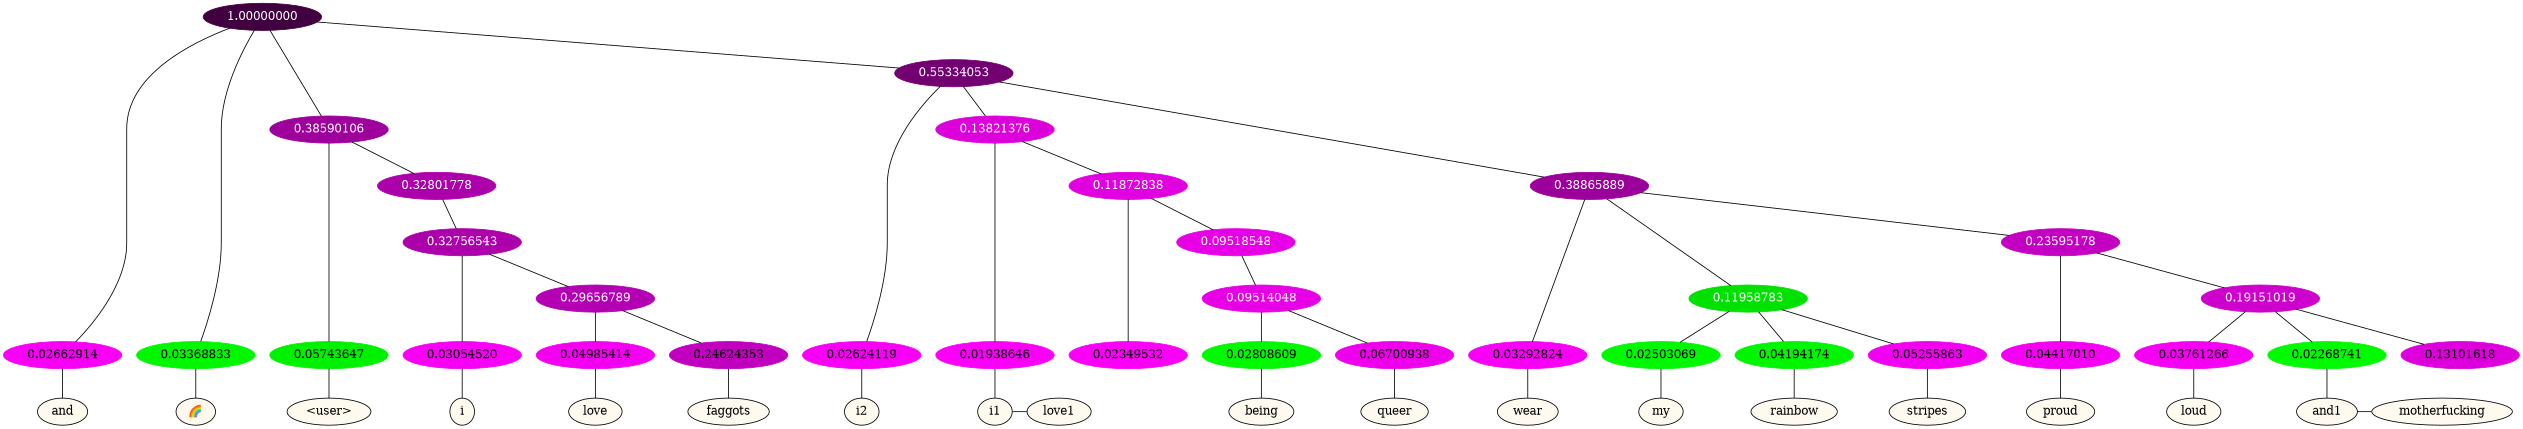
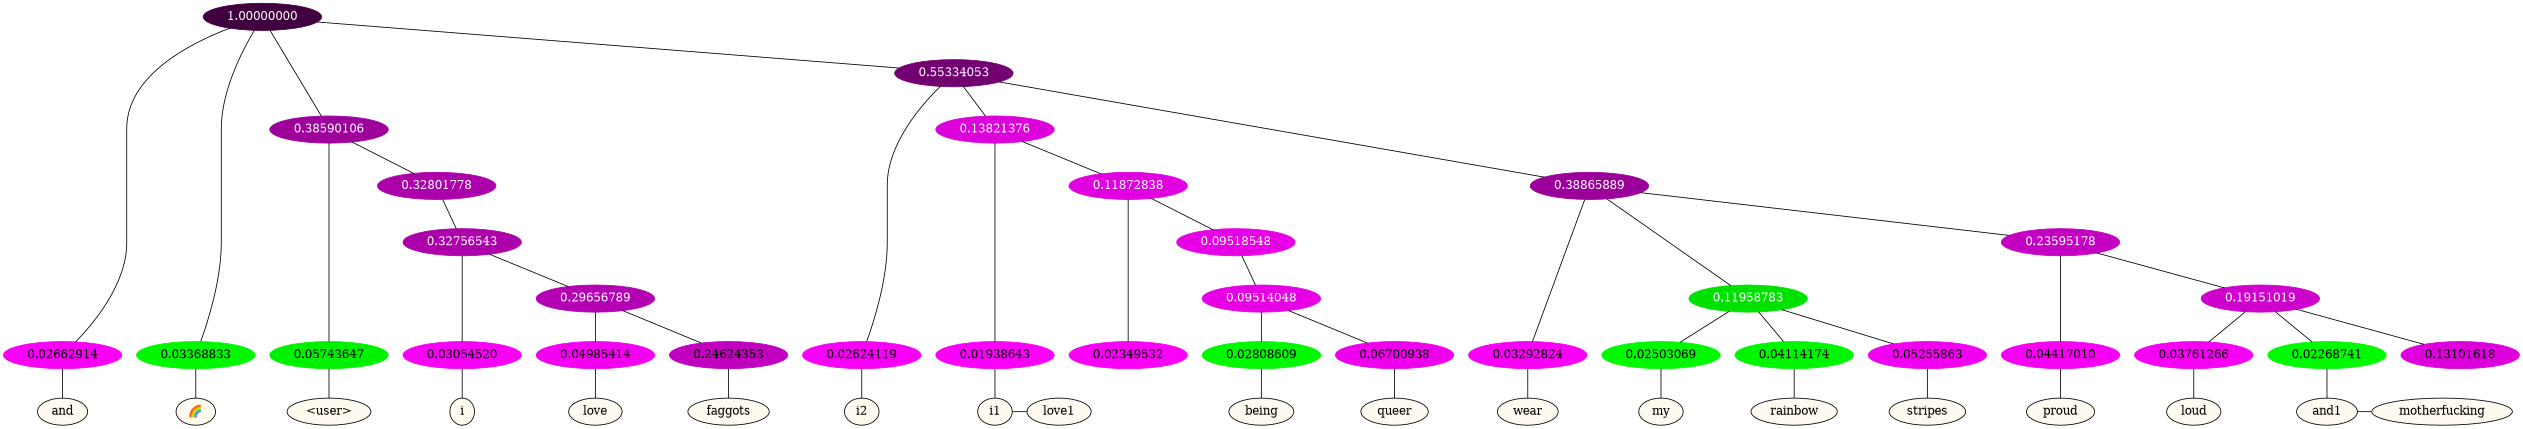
  graph {
    node [color=black format=png nodesep=0.001 ordering=out overlap_scaling=0.01 ranksep=0.001 style=filled]
    n1 [fillcolor=floralwhite height=0.15 label="\<user\>" style="filled,solid" width=0.15]
    n2 [fillcolor=floralwhite height=0.15 label=i style="filled,solid" width=0.15]
    n3 [fillcolor=floralwhite height=0.15 label=love style="filled,solid" width=0.15]
    n4 [fillcolor=floralwhite height=0.15 label=faggots style="filled,solid" width=0.15]
    n5 [fillcolor=floralwhite height=0.15 label=and style="filled,solid" width=0.15]
    n6 [fillcolor=floralwhite height=0.15 label=i1 style="filled,solid" width=0.15]
    n7 [fillcolor=floralwhite height=0.15 label=love1 style="filled,solid" width=0.15]
    n8 [fillcolor=floralwhite height=0.15 label=being style="filled,solid" width=0.15]
    n9 [fillcolor=floralwhite height=0.15 label=queer style="filled,solid" width=0.15]
    n10 [fillcolor=floralwhite height=0.15 label=i2 style="filled,solid" width=0.15]
    n11 [fillcolor=floralwhite height=0.15 label=wear style="filled,solid" width=0.15]
    n12 [fillcolor=floralwhite height=0.15 label=my style="filled,solid" width=0.15]
    n13 [fillcolor=floralwhite height=0.15 label=rainbow style="filled,solid" width=0.15]
    n14 [fillcolor=floralwhite height=0.15 label=stripes style="filled,solid" width=0.15]
    n15 [fillcolor=floralwhite height=0.15 label=loud style="filled,solid" width=0.15]
    n16 [fillcolor=floralwhite height=0.15 label=and1 style="filled,solid" width=0.15]
    n17 [fillcolor=floralwhite height=0.15 label=motherfucking style="filled,solid" width=0.15]
    n18 [fillcolor=floralwhite height=0.15 label=proud style="filled,solid" width=0.15]
    n19 [fillcolor=floralwhite height=0.15 label="🌈" style="filled,solid" width=0.15]
    n20 [color="0.334 1.000 0.943" fontcolor=black height=0.15 label=0.05743647 width=0.15]
    n21 [color="0.835 1.000 0.969" fontcolor=black height=0.15 label=0.03054520 width=0.15]
    n22 [color="0.835 1.000 0.950" fontcolor=black height=0.15 label=0.04985414 width=0.15]
    n23 [color="0.835 1.000 0.754" fontcolor=black height=0.15 label=0.24624353 width=0.15]
    n24 [color="0.835 1.000 0.973" fontcolor=black height=0.15 label=0.02662914 width=0.15]
-   n25 [color="0.835 1.000 0.981" fontcolor=black height=0.15 label=0.01938646 width=0.15]
+   n25 [color="0.835 1.000 0.981" fontcolor=black height=0.15 label=0.01938643 width=0.15]
    n26 [color="0.835 1.000 0.977" fontcolor=black height=0.15 label=0.02349532 width=0.15]
    n27 [color="0.334 1.000 0.972" fontcolor=black height=0.15 label=0.02808609 width=0.15]
    n28 [color="0.835 1.000 0.933" fontcolor=black height=0.15 label=0.06700938 width=0.15]
    n29 [color="0.835 1.000 0.974" fontcolor=black height=0.15 label=0.02624119 width=0.15]
    n30 [color="0.835 1.000 0.967" fontcolor=black height=0.15 label=0.03292824 width=0.15]
    n31 [color="0.334 1.000 0.975" fontcolor=black height=0.15 label=0.02503069 width=0.15]
-   n32 [color="0.334 1.000 0.958" fontcolor=black height=0.15 label=0.04194174 width=0.15]
+   n32 [color="0.334 1.000 0.958" fontcolor=black height=0.15 label=0.04114174 width=0.15]
    n33 [color="0.835 1.000 0.947" fontcolor=black height=0.15 label=0.05255863 width=0.15]
    n34 [color="0.835 1.000 0.962" fontcolor=black height=0.15 label=0.03761266 width=0.15]
    n35 [color="0.334 1.000 0.977" fontcolor=black height=0.15 label=0.02268741 width=0.15]
    n36 [color="0.835 1.000 0.869" fontcolor=black height=0.15 label=0.13101618 width=0.15]
    n37 [color="0.835 1.000 0.956" fontcolor=black height=0.15 label=0.04417010 width=0.15]
    n38 [color="0.334 1.000 0.966" fontcolor=black height=0.15 label=0.03368833 width=0.15]
    n39 [color="0.835 1.000 0.250" fontcolor=grey99 height=0.15 label=1.00000000 width=0.15]
    n40 [color="0.835 1.000 0.614" fontcolor=grey99 height=0.15 label=0.38590106 width=0.15]
    n41 [color="0.835 1.000 0.447" fontcolor=grey99 height=0.15 label=0.55334053 width=0.15]
    n42 [color="0.835 1.000 0.672" fontcolor=grey99 height=0.15 label=0.32801778 width=0.15]
    n43 [color="0.835 1.000 0.862" fontcolor=grey99 height=0.15 label=0.13821376 width=0.15]
    n44 [color="0.835 1.000 0.611" fontcolor=grey99 height=0.15 label=0.38865889 width=0.15]
    n45 [color="0.835 1.000 0.672" fontcolor=grey99 height=0.15 label=0.32756543 width=0.15]
    n46 [color="0.835 1.000 0.881" fontcolor=grey99 height=0.15 label=0.11872838 width=0.15]
    n47 [color="0.334 1.000 0.880" fontcolor=grey99 height=0.15 label=0.11958783 width=0.15]
    n48 [color="0.835 1.000 0.764" fontcolor=grey99 height=0.15 label=0.23595178 width=0.15]
    n49 [color="0.835 1.000 0.703" fontcolor=grey99 height=0.15 label=0.29656789 width=0.15]
    n50 [color="0.835 1.000 0.905" fontcolor=grey99 height=0.15 label=0.09518548 width=0.15]
    n51 [color="0.835 1.000 0.808" fontcolor=grey99 height=0.15 label=0.19151019 width=0.15]
    n52 [color="0.835 1.000 0.905" fontcolor=grey99 height=0.15 label=0.09514048 width=0.15]
    subgraph sub_1 {
      rank=same
      n1
      n2
      n3
      n4
      n5
      n6
      n7
      n8
      n9
      n10
      n11
      n12
      n13
      n14
      n15
      n16
      n17
      n18
      n19
    }
    subgraph sub_2 {
      rank=same
      n20
      n21
      n22
      n23
      n24
      n25
      n26
      n27
      n28
      n29
      n30
      n31
      n32
      n33
      n34
      n35
      n36
      n37
      n38
    }
    n6 -- n7
    n16 -- n17
    n20 -- n1
    n21 -- n2
    n22 -- n3
    n23 -- n4
    n24 -- n5
    n25 -- n6
    n27 -- n8
    n28 -- n9
    n29 -- n10
    n30 -- n11
    n31 -- n12
    n32 -- n13
    n33 -- n14
    n34 -- n15
    n35 -- n16
    n37 -- n18
    n38 -- n19
    n39 -- n24
    n39 -- n38
    n39 -- n40
    n39 -- n41
    n40 -- n20
    n40 -- n42
    n41 -- n29
    n41 -- n43
    n41 -- n44
    n42 -- n45
    n43 -- n25
    n43 -- n46
    n44 -- n30
    n44 -- n47
    n44 -- n48
    n45 -- n21
    n45 -- n49
    n46 -- n26
    n46 -- n50
    n47 -- n31
    n47 -- n32
    n47 -- n33
    n48 -- n37
    n48 -- n51
    n49 -- n22
    n49 -- n23
    n50 -- n52
    n51 -- n34
    n51 -- n35
    n51 -- n36
    n52 -- n27
    n52 -- n28
  }
